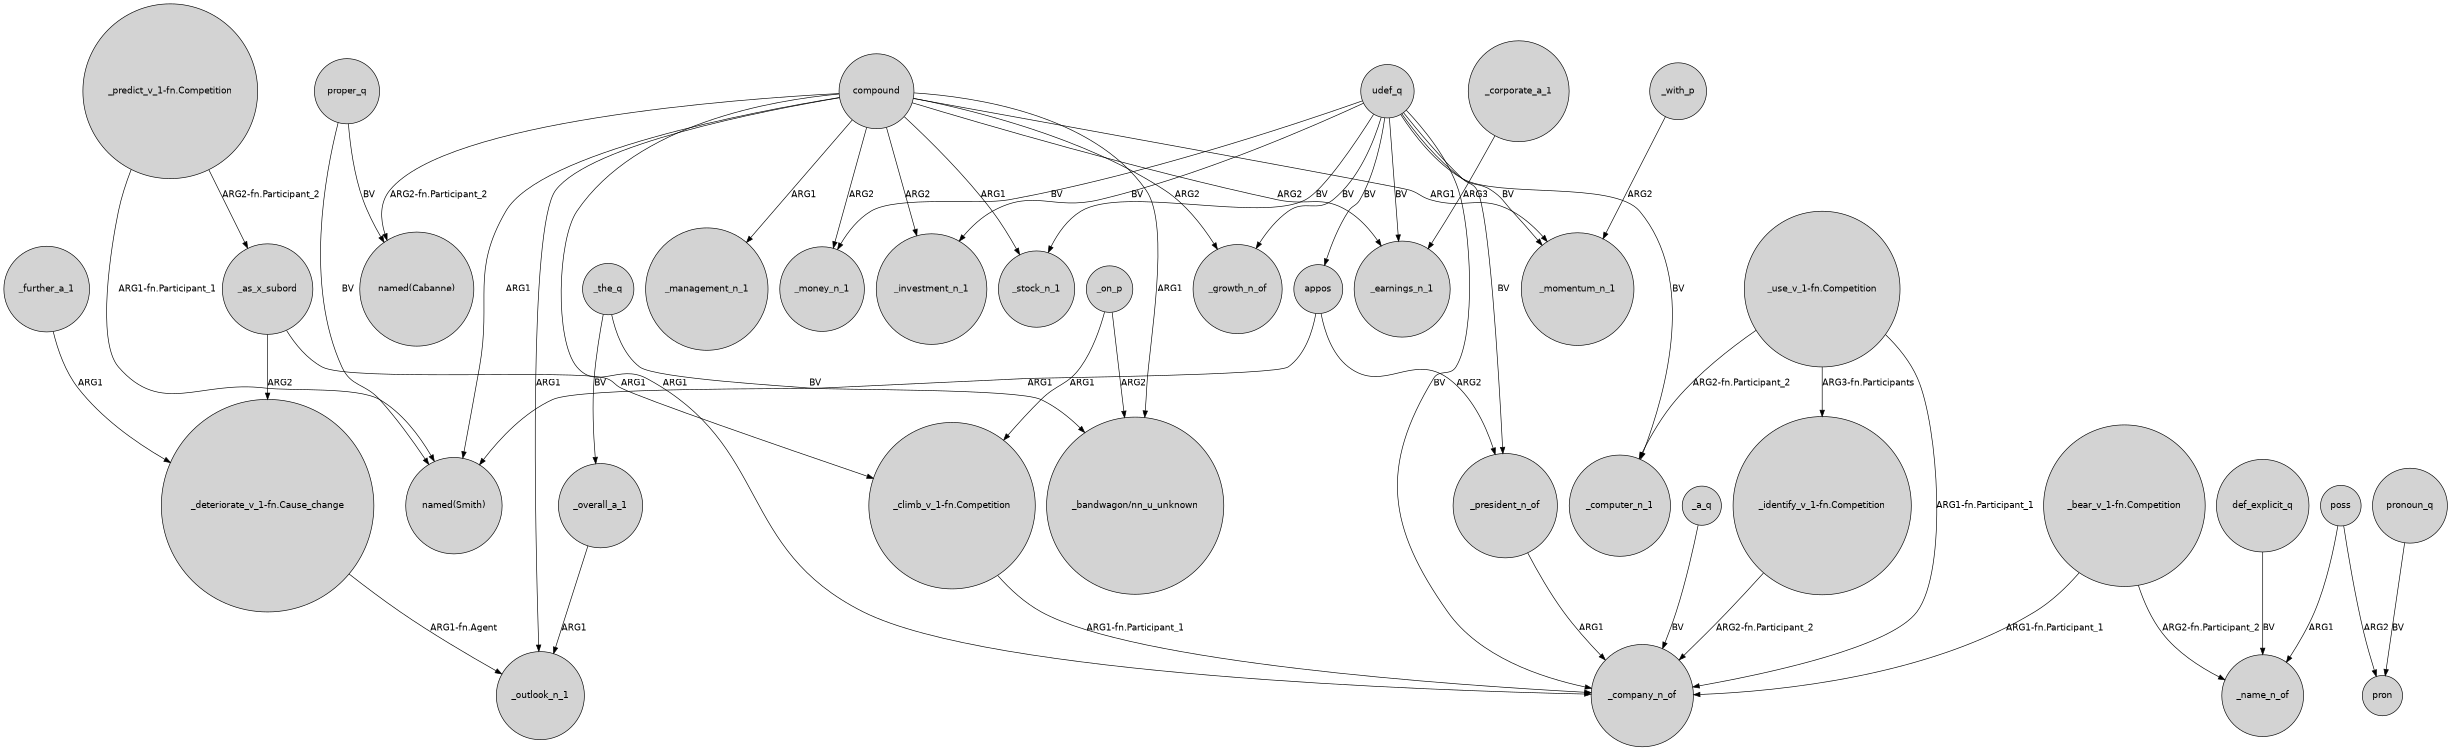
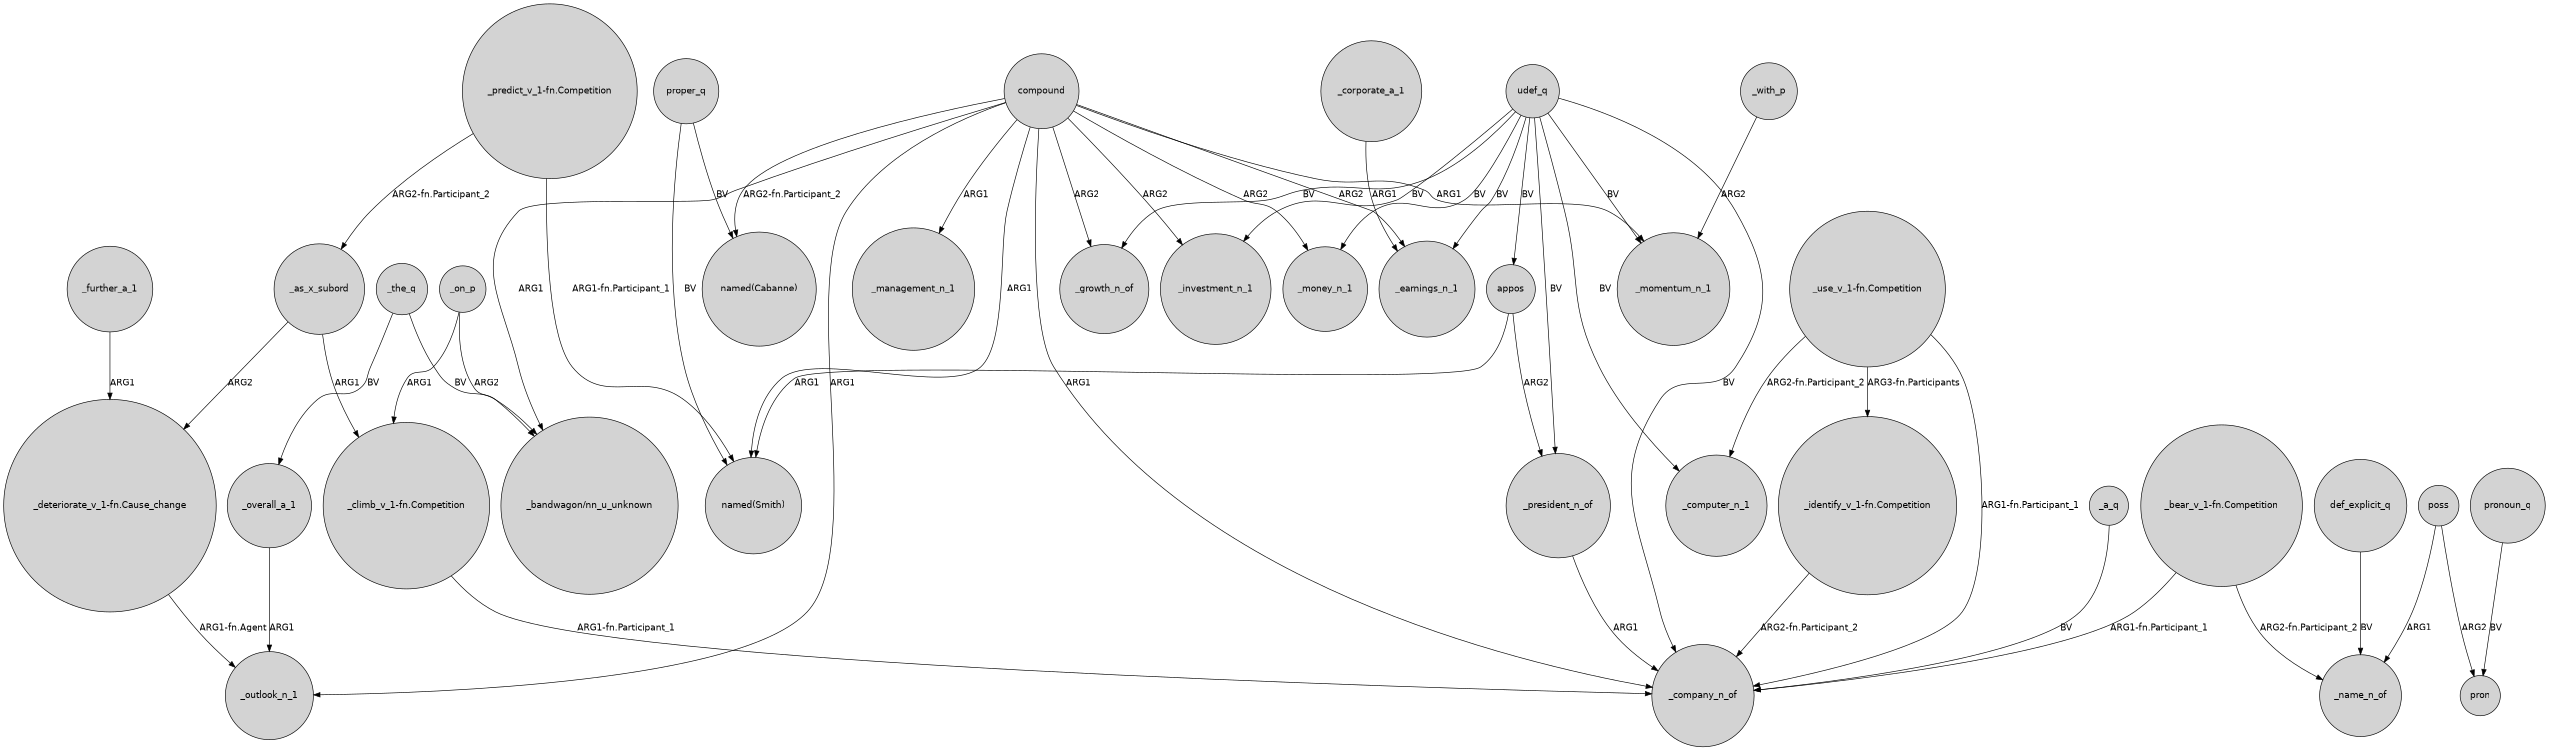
  digraph {
    fontname="DejaVu Sans"
    node [fontname="DejaVu Sans" shape=circle style=filled]
    edge [fontname="DejaVu Sans"]
    _overall_a_1
    _outlook_n_1
    appos
    _president_n_of
    "named(Smith)"
    _company_n_of
    poss
    _name_n_of
    pron
    "_climb_v_1-fn.Competition"
    _the_q
    "_bandwagon/nn_u_unknown"
    proper_q
    "named(Cabanne)"
    _on_p
    compound
    _investment_n_1
    _earnings_n_1
-   _stock_n_1
    _management_n_1
    _momentum_n_1
    _money_n_1
    _growth_n_of
    _corporate_a_1
    "_deteriorate_v_1-fn.Cause_change"
    "_use_v_1-fn.Competition"
    _computer_n_1
    "_identify_v_1-fn.Competition"
    _a_q
    "_bear_v_1-fn.Competition"
    def_explicit_q
    udef_q
    pronoun_q
    _with_p
    _as_x_subord
    "_predict_v_1-fn.Competition"
    _further_a_1
    _overall_a_1 -> _outlook_n_1 [label=ARG1]
    appos -> _president_n_of [label=ARG2]
    appos -> "named(Smith)" [label=ARG1]
    _president_n_of -> _company_n_of [label=ARG1]
    poss -> _name_n_of [label=ARG1]
    poss -> pron [label=ARG2]
    "_climb_v_1-fn.Competition" -> _company_n_of [label="ARG1-fn.Participant_1"]
    _the_q -> _overall_a_1 [label=BV]
    _the_q -> "_bandwagon/nn_u_unknown" [label=BV]
    proper_q -> "named(Smith)" [label=BV]
    proper_q -> "named(Cabanne)" [label=BV]
    _on_p -> "_climb_v_1-fn.Competition" [label=ARG1]
    _on_p -> "_bandwagon/nn_u_unknown" [label=ARG2]
    compound -> _outlook_n_1 [label=ARG1]
    compound -> "named(Smith)" [label=ARG1]
    compound -> _company_n_of [label=ARG1]
    compound -> "_bandwagon/nn_u_unknown" [label=ARG1]
    compound -> "named(Cabanne)" [label="ARG2-fn.Participant_2"]
    compound -> _investment_n_1 [label=ARG2]
    compound -> _earnings_n_1 [label=ARG2]
-   compound -> _stock_n_1 [label=ARG1]
    compound -> _management_n_1 [label=ARG1]
    compound -> _momentum_n_1 [label=ARG1]
    compound -> _money_n_1 [label=ARG2]
    compound -> _growth_n_of [label=ARG2]
-   _corporate_a_1 -> _earnings_n_1 [label=ARG3]
+   _corporate_a_1 -> _earnings_n_1 [label=ARG1]
    "_deteriorate_v_1-fn.Cause_change" -> _outlook_n_1 [label="ARG1-fn.Agent"]
    "_use_v_1-fn.Competition" -> _company_n_of [label="ARG1-fn.Participant_1"]
    "_use_v_1-fn.Competition" -> _computer_n_1 [label="ARG2-fn.Participant_2"]
    "_use_v_1-fn.Competition" -> "_identify_v_1-fn.Competition" [label="ARG3-fn.Participants"]
    "_identify_v_1-fn.Competition" -> _company_n_of [label="ARG2-fn.Participant_2"]
    _a_q -> _company_n_of [label=BV]
    "_bear_v_1-fn.Competition" -> _company_n_of [label="ARG1-fn.Participant_1"]
    "_bear_v_1-fn.Competition" -> _name_n_of [label="ARG2-fn.Participant_2"]
    def_explicit_q -> _name_n_of [label=BV]
    udef_q -> appos [label=BV]
    udef_q -> _president_n_of [label=BV]
    udef_q -> _company_n_of [label=BV]
    udef_q -> _investment_n_1 [label=BV]
    udef_q -> _earnings_n_1 [label=BV]
-   udef_q -> _stock_n_1 [label=BV]
    udef_q -> _momentum_n_1 [label=BV]
    udef_q -> _money_n_1 [label=BV]
    udef_q -> _growth_n_of [label=BV]
    udef_q -> _computer_n_1 [label=BV]
    pronoun_q -> pron [label=BV]
    _with_p -> _momentum_n_1 [label=ARG2]
    _as_x_subord -> "_climb_v_1-fn.Competition" [label=ARG1]
    _as_x_subord -> "_deteriorate_v_1-fn.Cause_change" [label=ARG2]
    "_predict_v_1-fn.Competition" -> "named(Smith)" [label="ARG1-fn.Participant_1"]
    "_predict_v_1-fn.Competition" -> _as_x_subord [label="ARG2-fn.Participant_2"]
    _further_a_1 -> "_deteriorate_v_1-fn.Cause_change" [label=ARG1]
  }
